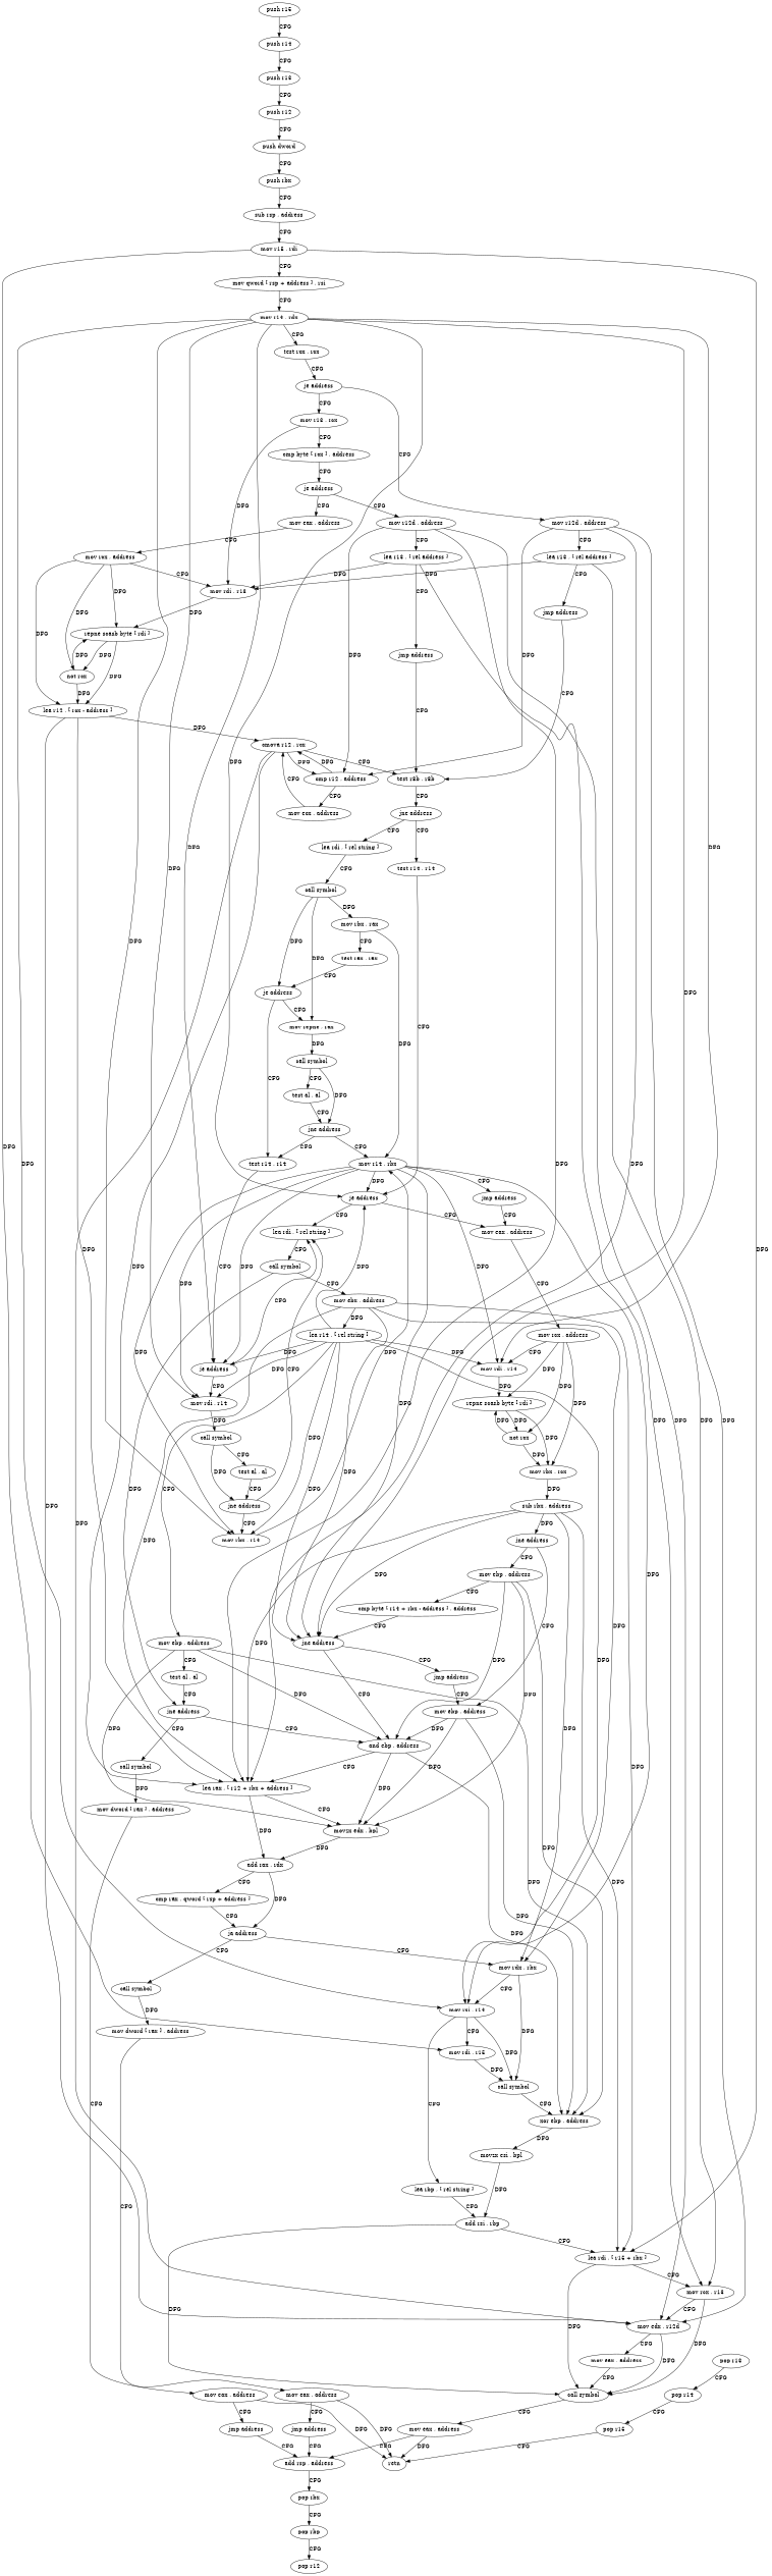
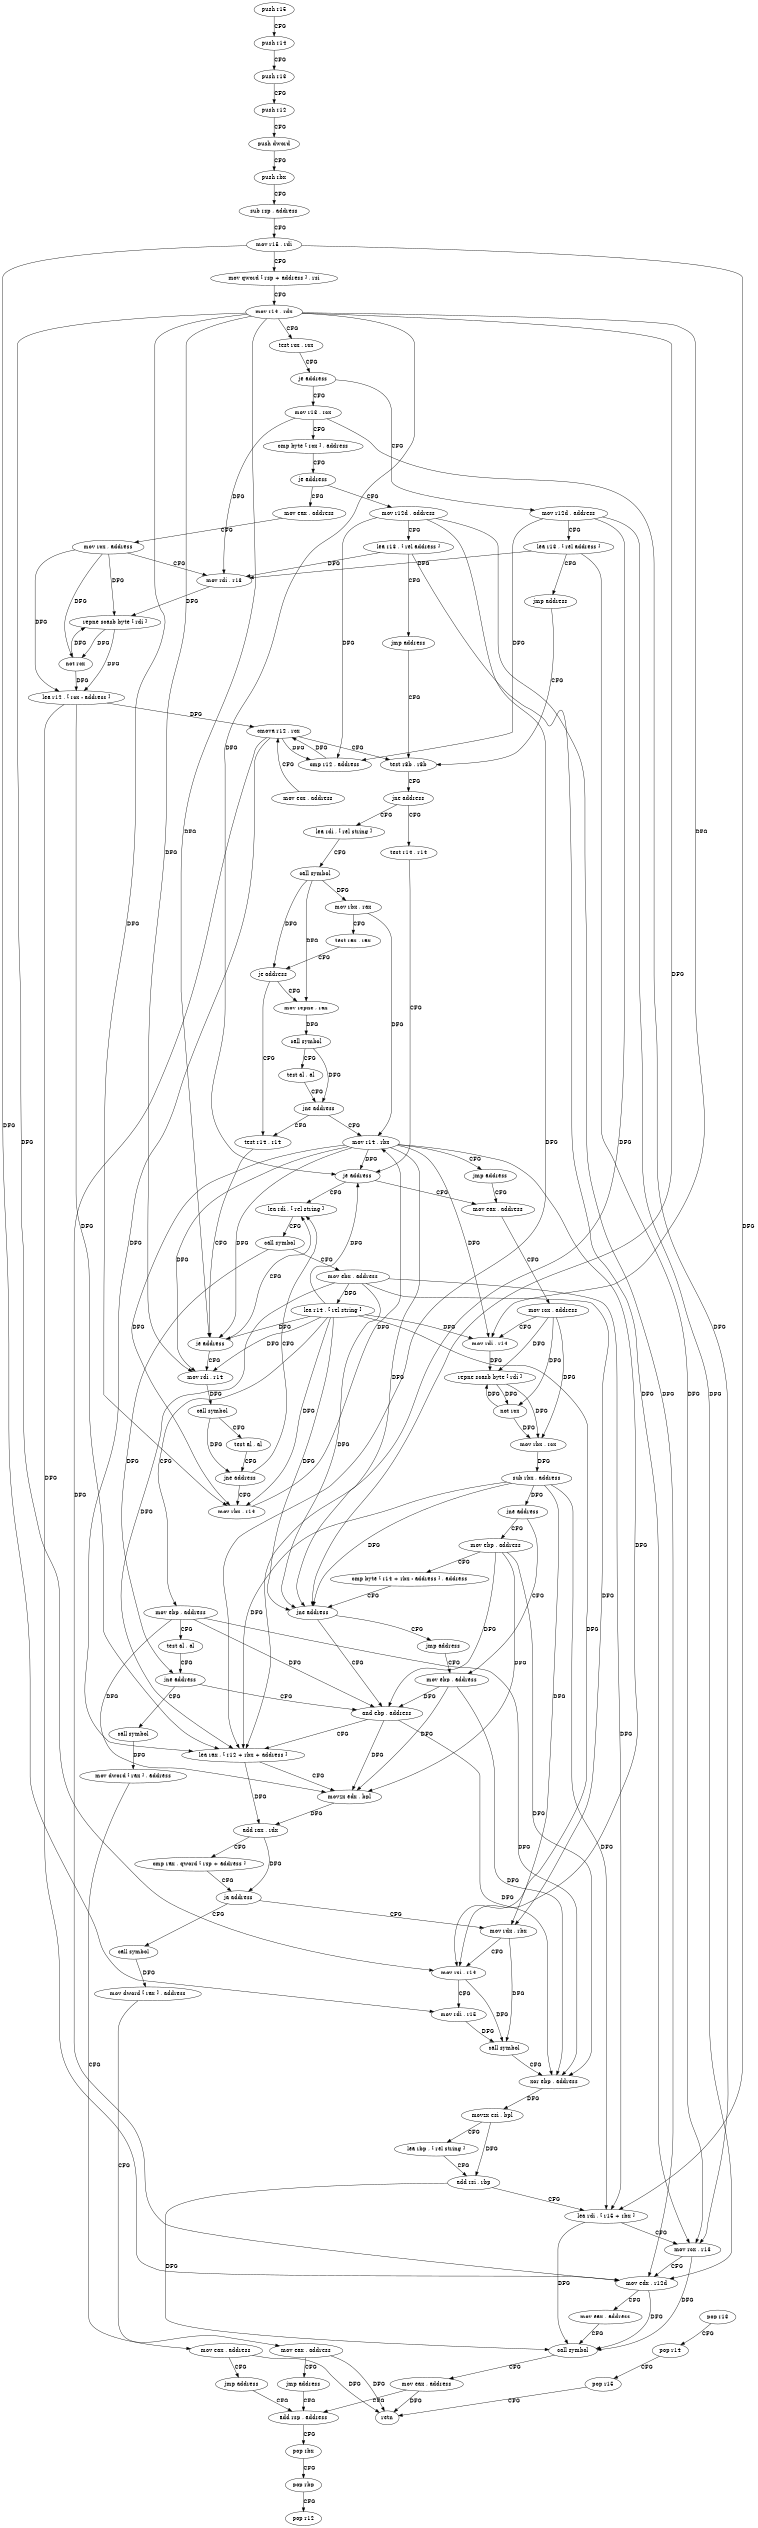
  digraph {
    n1 [label="push r15"]
    n2 [label="push r14"]
    n3 [label="push r13"]
    n4 [label="push r12"]
    n5 [label="push dword"]
    n6 [label="push rbx"]
    n7 [label="sub rsp , address"]
    n8 [label="mov r15 , rdi"]
    n9 [label="mov qword [ rsp + address ] , rsi"]
    n10 [label="mov rdi , r15"]
    n11 [label="lea rdi , [ r15 + rbx ]"]
    n12 [label="mov r14 , rdx"]
    n13 [label="call symbol"]
    n14 [label="mov rcx , r13"]
    n15 [label="call symbol"]
    n16 [label="test rcx , rcx"]
    n17 [label="je address"]
    n18 [label="je address"]
    n19 [label="mov rdi , r14"]
    n20 [label="mov rdi , r14"]
    n21 [label="mov rbx , r14"]
    n22 [label="jne address"]
    n23 [label="mov rsi , r14"]
    n24 [label="ja address"]
    n25 [label="mov rdx , rbx"]
    n26 [label="call symbol"]
    n27 [label="je address"]
    n28 [label="lea rdi , [ rel string ]"]
    n29 [label="mov eax , address"]
    n30 [label="call symbol"]
    n31 [label="repne scasb byte [ rdi ]"]
    n32 [label="mov r14 , rbx"]
    n33 [label="and ebp , address"]
    n34 [label="jmp address"]
    n35 [label="mov r12d , address"]
    n36 [label="mov r13 , rcx"]
    n37 [label="lea r13 , [ rel address ]"]
    n38 [label="cmp r12 , address"]
    n39 [label="lea rax , [ r12 + rbx + address ]"]
    n40 [label="mov edx , r12d"]
    n41 [label="cmp byte [ rcx ] , address"]
    n42 [label="mov rdi , r13"]
    n43 [label="jmp address"]
    n44 [label="mov ecx , address"]
    n45 [label="cmova r12 , rcx"]
    n46 [label="movzx edx , bpl"]
    n47 [label="add rax , rdx"]
    n48 [label="mov eax , address"]
    n49 [label="je address"]
    n50 [label="repne scasb byte [ rdi ]"]
    n51 [label="test r8b , r8b"]
    n52 [label="jne address"]
    n53 [label="lea rdi , [ rel string ]"]
    n54 [label="test r14 , r14"]
    n55 [label="mov r12d , address"]
    n56 [label="mov eax , address"]
    n57 [label="lea r13 , [ rel address ]"]
    n58 [label="mov rcx , address"]
    n59 [label="jmp address"]
    n60 [label="not rcx"]
    n61 [label="lea r12 , [ rcx - address ]"]
    n62 [label="call symbol"]
    n63 [label="mov rbx , rax"]
    n64 [label="je address"]
    n65 [label="mov repne , rax"]
    n66 [label="test rax , rax"]
    n67 [label="test r14 , r14"]
    n68 [label="call symbol"]
    n69 [label="jmp address"]
    n70 [label="test al , al"]
    n71 [label="jne address"]
    n72 [label="call symbol"]
    n73 [label="mov rcx , address"]
    n74 [label="mov ebx , address"]
    n75 [label="jne address"]
    n76 [label="not rcx"]
    n77 [label="mov rbx , rcx"]
    n78 [label="test al , al"]
    n79 [label="jne address"]
    n80 [label="lea r14 , [ rel string ]"]
    n81 [label="call symbol"]
    n82 [label="mov ebp , address"]
    n83 [label="test al , al"]
    n84 [label="xor ebp , address"]
    n85 [label="movzx esi , bpl"]
    n86 [label="mov dword [ rax ] , address"]
    n87 [label="mov eax , address"]
    n88 [label="sub rbx , address"]
    n89 [label="jne address"]
    n90 [label="mov ebp , address"]
    n91 [label="mov ebp , address"]
    n92 [label="cmp byte [ r14 + rbx - address ] , address"]
    n93 [label="cmp rax , qword [ rsp + address ]"]
    n94 [label="mov dword [ rax ] , address"]
    n95 [label="mov eax , address"]
    n96 [label="jmp address"]
    n97 [label=retn]
    n98 [label="add rsp , address"]
    n99 [label="pop rbx"]
    n100 [label="pop rbp"]
    n101 [label="jmp address"]
    n102 [label="lea rbp , [ rel string ]"]
    n103 [label="add rsi , rbp"]
    n104 [label="mov eax , address"]
    n105 [label="pop r12"]
    n106 [label="pop r13"]
    n107 [label="pop r14"]
    n108 [label="pop r15"]
    n1 -> n2 [label=CFG]
    n2 -> n3 [label=CFG]
    n3 -> n4 [label=CFG]
    n4 -> n5 [label=CFG]
    n5 -> n6 [label=CFG]
    n6 -> n7 [label=CFG]
    n7 -> n8 [label=CFG]
    n8 -> n9 [label=CFG]
    n8 -> n10 [label=DFG]
    n8 -> n11 [label=DFG]
    n9 -> n12 [label=CFG]
    n10 -> n13 [label=DFG]
    n11 -> n14 [label=CFG]
    n11 -> n15 [label=DFG]
    n12 -> n16 [label=CFG]
    n12 -> n17 [label=DFG]
    n12 -> n18 [label=DFG]
    n12 -> n19 [label=DFG]
    n12 -> n20 [label=DFG]
    n12 -> n21 [label=DFG]
    n12 -> n22 [label=DFG]
    n12 -> n23 [label=DFG]
    n13 -> n84 [label=CFG]
    n14 -> n15 [label=DFG]
    n14 -> n40 [label=CFG]
    n15 -> n104 [label=CFG]
    n16 -> n27 [label=CFG]
    n17 -> n28 [label=CFG]
    n17 -> n29 [label=CFG]
    n18 -> n19 [label=CFG]
    n18 -> n28 [label=CFG]
    n19 -> n30 [label=DFG]
    n20 -> n31 [label=DFG]
    n21 -> n32 [label=DFG]
    n22 -> n33 [label=CFG]
    n22 -> n34 [label=CFG]
    n23 -> n10 [label=CFG]
    n23 -> n13 [label=DFG]
    n24 -> n25 [label=CFG]
    n24 -> n26 [label=CFG]
    n25 -> n13 [label=DFG]
    n25 -> n23 [label=CFG]
    n26 -> n94 [label=DFG]
    n27 -> n35 [label=CFG]
    n27 -> n36 [label=CFG]
    n28 -> n72 [label=CFG]
    n29 -> n73 [label=CFG]
    n30 -> n78 [label=CFG]
    n30 -> n79 [label=DFG]
    n31 -> n76 [label=DFG]
    n31 -> n77 [label=DFG]
    n32 -> n17 [label=DFG]
    n32 -> n18 [label=DFG]
    n32 -> n19 [label=DFG]
    n32 -> n20 [label=DFG]
    n32 -> n21 [label=DFG]
    n32 -> n22 [label=DFG]
    n32 -> n23 [label=DFG]
    n32 -> n69 [label=CFG]
    n33 -> n39 [label=CFG]
    n33 -> n46 [label=DFG]
    n33 -> n84 [label=DFG]
    n34 -> n91 [label=CFG]
    n35 -> n37 [label=CFG]
    n35 -> n38 [label=DFG]
    n35 -> n39 [label=DFG]
    n35 -> n40 [label=DFG]
+   n36 -> n14 [label=DFG]
    n36 -> n41 [label=CFG]
    n36 -> n42 [label=DFG]
    n37 -> n14 [label=DFG]
    n37 -> n42 [label=DFG]
    n37 -> n43 [label=CFG]
-   n38 -> n44 [label=CFG]
    n38 -> n45 [label=DFG]
    n39 -> n46 [label=CFG]
    n39 -> n47 [label=DFG]
    n40 -> n15 [label=DFG]
    n40 -> n48 [label=CFG]
    n41 -> n49 [label=CFG]
    n42 -> n50 [label=DFG]
    n43 -> n51 [label=CFG]
    n44 -> n45 [label=CFG]
    n45 -> n38 [label=DFG]
    n45 -> n39 [label=DFG]
    n45 -> n40 [label=DFG]
    n45 -> n51 [label=CFG]
    n46 -> n47 [label=DFG]
    n47 -> n24 [label=DFG]
    n47 -> n93 [label=CFG]
    n48 -> n15 [label=CFG]
    n49 -> n55 [label=CFG]
    n49 -> n56 [label=CFG]
    n50 -> n60 [label=DFG]
    n50 -> n61 [label=DFG]
    n51 -> n52 [label=CFG]
    n52 -> n53 [label=CFG]
    n52 -> n54 [label=CFG]
    n53 -> n62 [label=CFG]
    n54 -> n17 [label=CFG]
    n55 -> n38 [label=DFG]
    n55 -> n39 [label=DFG]
    n55 -> n40 [label=DFG]
    n55 -> n57 [label=CFG]
    n56 -> n58 [label=CFG]
    n57 -> n14 [label=DFG]
    n57 -> n42 [label=DFG]
    n57 -> n59 [label=CFG]
    n58 -> n42 [label=CFG]
    n58 -> n50 [label=DFG]
    n58 -> n60 [label=DFG]
    n58 -> n61 [label=DFG]
    n59 -> n51 [label=CFG]
    n60 -> n50 [label=DFG]
    n60 -> n61 [label=DFG]
    n61 -> n39 [label=DFG]
    n61 -> n40 [label=DFG]
    n61 -> n45 [label=DFG]
    n62 -> n63 [label=DFG]
    n62 -> n64 [label=DFG]
    n62 -> n65 [label=DFG]
    n63 -> n32 [label=DFG]
    n63 -> n66 [label=CFG]
    n64 -> n65 [label=CFG]
    n64 -> n67 [label=CFG]
    n65 -> n68 [label=DFG]
    n66 -> n64 [label=CFG]
    n67 -> n18 [label=CFG]
    n68 -> n70 [label=CFG]
    n68 -> n71 [label=DFG]
    n69 -> n29 [label=CFG]
    n70 -> n71 [label=CFG]
    n71 -> n32 [label=CFG]
    n71 -> n67 [label=CFG]
    n72 -> n74 [label=CFG]
    n72 -> n75 [label=DFG]
    n73 -> n20 [label=CFG]
    n73 -> n31 [label=DFG]
    n73 -> n76 [label=DFG]
    n73 -> n77 [label=DFG]
    n74 -> n11 [label=DFG]
    n74 -> n22 [label=DFG]
    n74 -> n25 [label=DFG]
    n74 -> n39 [label=DFG]
    n74 -> n80 [label=DFG]
    n75 -> n33 [label=CFG]
    n75 -> n81 [label=CFG]
    n76 -> n31 [label=DFG]
    n76 -> n77 [label=DFG]
    n77 -> n88 [label=DFG]
    n78 -> n79 [label=CFG]
    n79 -> n21 [label=CFG]
    n79 -> n28 [label=CFG]
    n80 -> n17 [label=DFG]
    n80 -> n18 [label=DFG]
    n80 -> n19 [label=DFG]
    n80 -> n20 [label=DFG]
    n80 -> n21 [label=DFG]
    n80 -> n22 [label=DFG]
    n80 -> n23 [label=DFG]
    n80 -> n82 [label=CFG]
    n81 -> n86 [label=DFG]
    n82 -> n33 [label=DFG]
    n82 -> n46 [label=DFG]
    n82 -> n83 [label=CFG]
    n82 -> n84 [label=DFG]
    n83 -> n75 [label=CFG]
    n84 -> n85 [label=DFG]
-   n23 -> n102 [label=CFG]
+   n85 -> n102 [label=CFG]
    n85 -> n103 [label=DFG]
    n86 -> n87 [label=CFG]
    n87 -> n96 [label=CFG]
    n87 -> n97 [label=DFG]
    n88 -> n11 [label=DFG]
    n88 -> n22 [label=DFG]
    n88 -> n25 [label=DFG]
    n88 -> n39 [label=DFG]
    n88 -> n89 [label=DFG]
    n89 -> n90 [label=CFG]
    n89 -> n91 [label=CFG]
    n90 -> n33 [label=DFG]
    n90 -> n46 [label=DFG]
    n90 -> n84 [label=DFG]
    n90 -> n92 [label=CFG]
    n91 -> n33 [label=DFG]
    n91 -> n46 [label=DFG]
    n91 -> n84 [label=DFG]
    n92 -> n22 [label=CFG]
    n93 -> n24 [label=CFG]
    n94 -> n95 [label=CFG]
    n95 -> n97 [label=DFG]
    n95 -> n101 [label=CFG]
    n96 -> n98 [label=CFG]
    n98 -> n99 [label=CFG]
    n99 -> n100 [label=CFG]
    n100 -> n105 [label=CFG]
    n101 -> n98 [label=CFG]
    n102 -> n103 [label=CFG]
    n103 -> n11 [label=CFG]
    n103 -> n15 [label=DFG]
    n104 -> n97 [label=DFG]
    n104 -> n98 [label=CFG]
    n106 -> n107 [label=CFG]
    n107 -> n108 [label=CFG]
    n108 -> n97 [label=CFG]
  }
